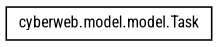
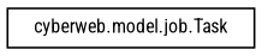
  digraph {
    rankdir=LR
    fontname="Roboto Condensed"
-   n1 [color=black fillcolor=white fontname="Roboto Condensed" fontsize=10 height=0.2 label="cyberweb.model.model.Task" shape=record style=filled width=0.4]
+   n1 [color=black fillcolor=white fontname="Roboto Condensed" fontsize=10 height=0.2 label="cyberweb.model.job.Task" shape=record style=filled width=0.4]
  }
